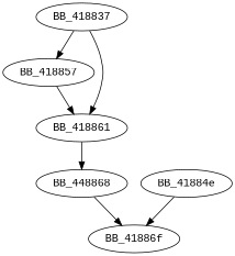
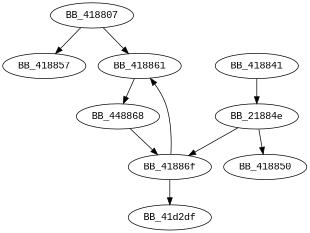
  digraph {
    fontname="Liberation Mono"
    node [fontname="Liberation Mono"]
    edge [fontname="Liberation Mono"]
-   BB_418837
+   BB_418837 [label=BB_418807]
    BB_418857
    BB_418861
-   BB_41884e
+   BB_418841
+   BB_41884e [label=BB_21884e]
    BB_41886f
+   BB_418850
    n8 [label=BB_448868]
+   BB_41d2df
    BB_418837 -> BB_418857
    BB_418837 -> BB_418861
-   BB_418857 -> BB_418861
+   BB_41886f -> BB_418861
    BB_418861 -> n8
+   BB_418841 -> BB_41884e
    BB_41884e -> BB_41886f
+   BB_41884e -> BB_418850
+   BB_41886f -> BB_41d2df
    n8 -> BB_41886f
  }
